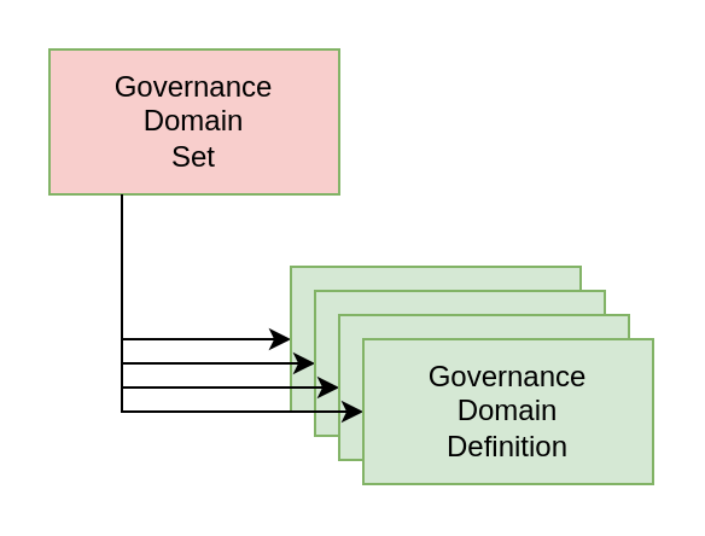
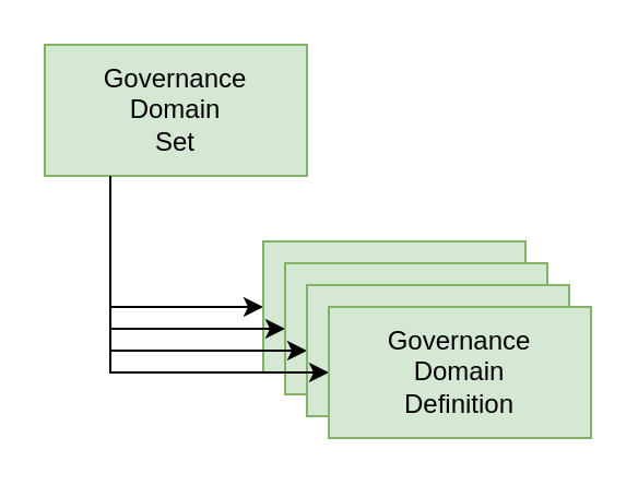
  <mxCell id="0" />
  <mxCell id="1" parent="0" />
  <mxCell id="2" value="" style="edgeStyle=orthogonalEdgeStyle;rounded=0;orthogonalLoop=1;jettySize=auto;html=1;exitX=0.25;exitY=1;exitDx=0;exitDy=0;entryX=0;entryY=0.5;entryDx=0;entryDy=0;" parent="1" source="3" target="4" edge="1"><mxGeometry relative="1" as="geometry" /></mxCell>
- <mxCell id="3" value="Governance &lt;br&gt;Domain&lt;br&gt;Set" style="rounded=0;whiteSpace=wrap;html=1;fillColor=#f8cecc;strokeColor=#82b366;" parent="1" vertex="1"><mxGeometry x="20" y="20" width="120" height="60" as="geometry" /></mxCell>
+ <mxCell id="3" value="Governance &lt;br&gt;Domain&lt;br&gt;Set" style="rounded=0;whiteSpace=wrap;html=1;fillColor=#d5e8d4;strokeColor=#82b366;" parent="1" vertex="1"><mxGeometry x="20" y="20" width="120" height="60" as="geometry" /></mxCell>
  <mxCell id="4" value="Governance&lt;br&gt;Domain&lt;br&gt;Definition" style="rounded=0;whiteSpace=wrap;html=1;fillColor=#d5e8d4;strokeColor=#82b366;" parent="1" vertex="1"><mxGeometry x="120" y="110" width="120" height="60" as="geometry" /></mxCell>
  <mxCell id="5" value="" style="edgeStyle=orthogonalEdgeStyle;rounded=0;orthogonalLoop=1;jettySize=auto;html=1;exitX=0.25;exitY=1;exitDx=0;exitDy=0;entryX=0;entryY=0.5;entryDx=0;entryDy=0;" parent="1" source="3" target="6" edge="1"><mxGeometry relative="1" as="geometry"><mxPoint x="60" y="90" as="sourcePoint" /></mxGeometry></mxCell>
  <mxCell id="6" value="Governance&lt;br&gt;Domain&lt;br&gt;Definition" style="rounded=0;whiteSpace=wrap;html=1;fillColor=#d5e8d4;strokeColor=#82b366;" parent="1" vertex="1"><mxGeometry x="130" y="120" width="120" height="60" as="geometry" /></mxCell>
  <mxCell id="7" value="" style="edgeStyle=orthogonalEdgeStyle;rounded=0;orthogonalLoop=1;jettySize=auto;html=1;exitX=0.25;exitY=1;exitDx=0;exitDy=0;entryX=0;entryY=0.5;entryDx=0;entryDy=0;" parent="1" source="3" target="8" edge="1"><mxGeometry relative="1" as="geometry"><mxPoint x="70" y="100" as="sourcePoint" /></mxGeometry></mxCell>
  <mxCell id="8" value="Governance&lt;br&gt;Domain&lt;br&gt;Definition" style="rounded=0;whiteSpace=wrap;html=1;fillColor=#d5e8d4;strokeColor=#82b366;" parent="1" vertex="1"><mxGeometry x="140" y="130" width="120" height="60" as="geometry" /></mxCell>
  <mxCell id="9" value="" style="edgeStyle=orthogonalEdgeStyle;rounded=0;orthogonalLoop=1;jettySize=auto;html=1;exitX=0.25;exitY=1;exitDx=0;exitDy=0;entryX=0;entryY=0.5;entryDx=0;entryDy=0;" parent="1" source="3" target="10" edge="1"><mxGeometry relative="1" as="geometry"><mxPoint x="80" y="110" as="sourcePoint" /></mxGeometry></mxCell>
  <mxCell id="10" value="Governance&lt;br&gt;Domain&lt;br&gt;Definition" style="rounded=0;whiteSpace=wrap;html=1;fillColor=#d5e8d4;strokeColor=#82b366;" parent="1" vertex="1"><mxGeometry x="150" y="140" width="120" height="60" as="geometry" /></mxCell>
